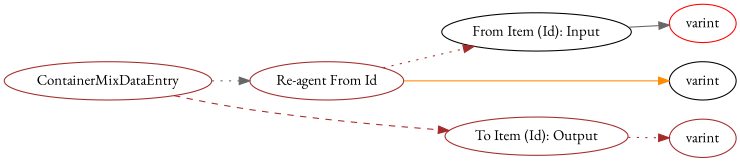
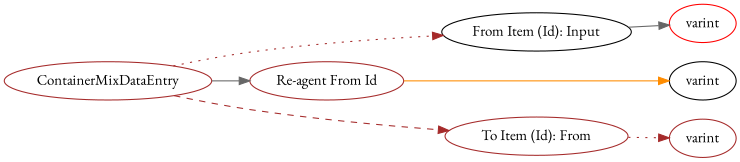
  digraph {
    fontname="EB Garamond"
    rankdir=LR
    node [color=brown fontname="EB Garamond"]
    edge [color=brown fontname="EB Garamond" style=solid]
    n1 [color=red label=varint]
    n2 [color=black label=varint]
    n3 [label=varint]
    n4 [label=ContainerMixDataEntry]
    n5 [color=black label="From Item (Id): Input"]
    n6 [label="Re-agent From Id"]
-   n7 [label="To Item (Id): Output"]
+   n7 [label="To Item (Id): From"]
    subgraph sub_1 {
      rank=max
      n1
      n2
      n3
    }
-   n6 -> n5 [style=dotted]
-   n4 -> n6 [color=gray40 style=dotted]
+   n4 -> n5 [style=dotted]
+   n4 -> n6 [color=gray40]
    n4 -> n7 [style=dashed]
    n5 -> n1 [color=gray40]
    n6 -> n2 [color=darkorange]
    n7 -> n3 [style=dotted]
  }
